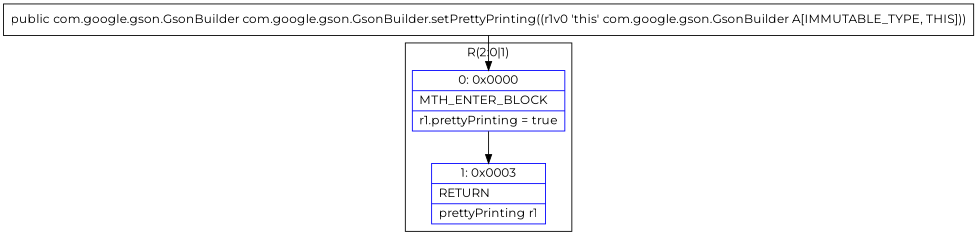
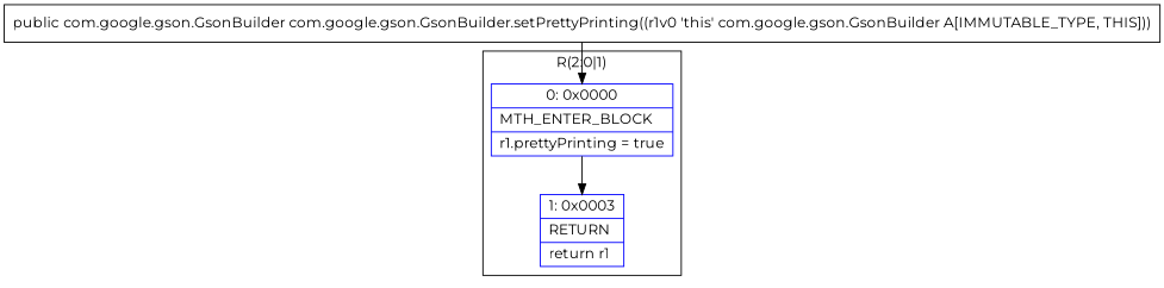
  digraph {
    fontname=Montserrat
    node [color=blue shape=record fontname=Montserrat]
    edge [fontname=Montserrat]
    n1 [label="{0\:\ 0x0000|MTH_ENTER_BLOCK\l|r1.prettyPrinting = true\l}"]
-   n2 [label="{1\:\ 0x0003|RETURN\l|prettyPrinting r1\l}"]
+   n2 [label="{1\:\ 0x0003|RETURN\l|return r1\l}"]
    n3 [label="{public com.google.gson.GsonBuilder com.google.gson.GsonBuilder.setPrettyPrinting((r1v0 'this' com.google.gson.GsonBuilder A[IMMUTABLE_TYPE, THIS])) }" color=""]
    subgraph cluster_1 {
      label="R(2:0|1)"
      n1
      n2
    }
    n1 -> n2
    n3 -> n1
  }
